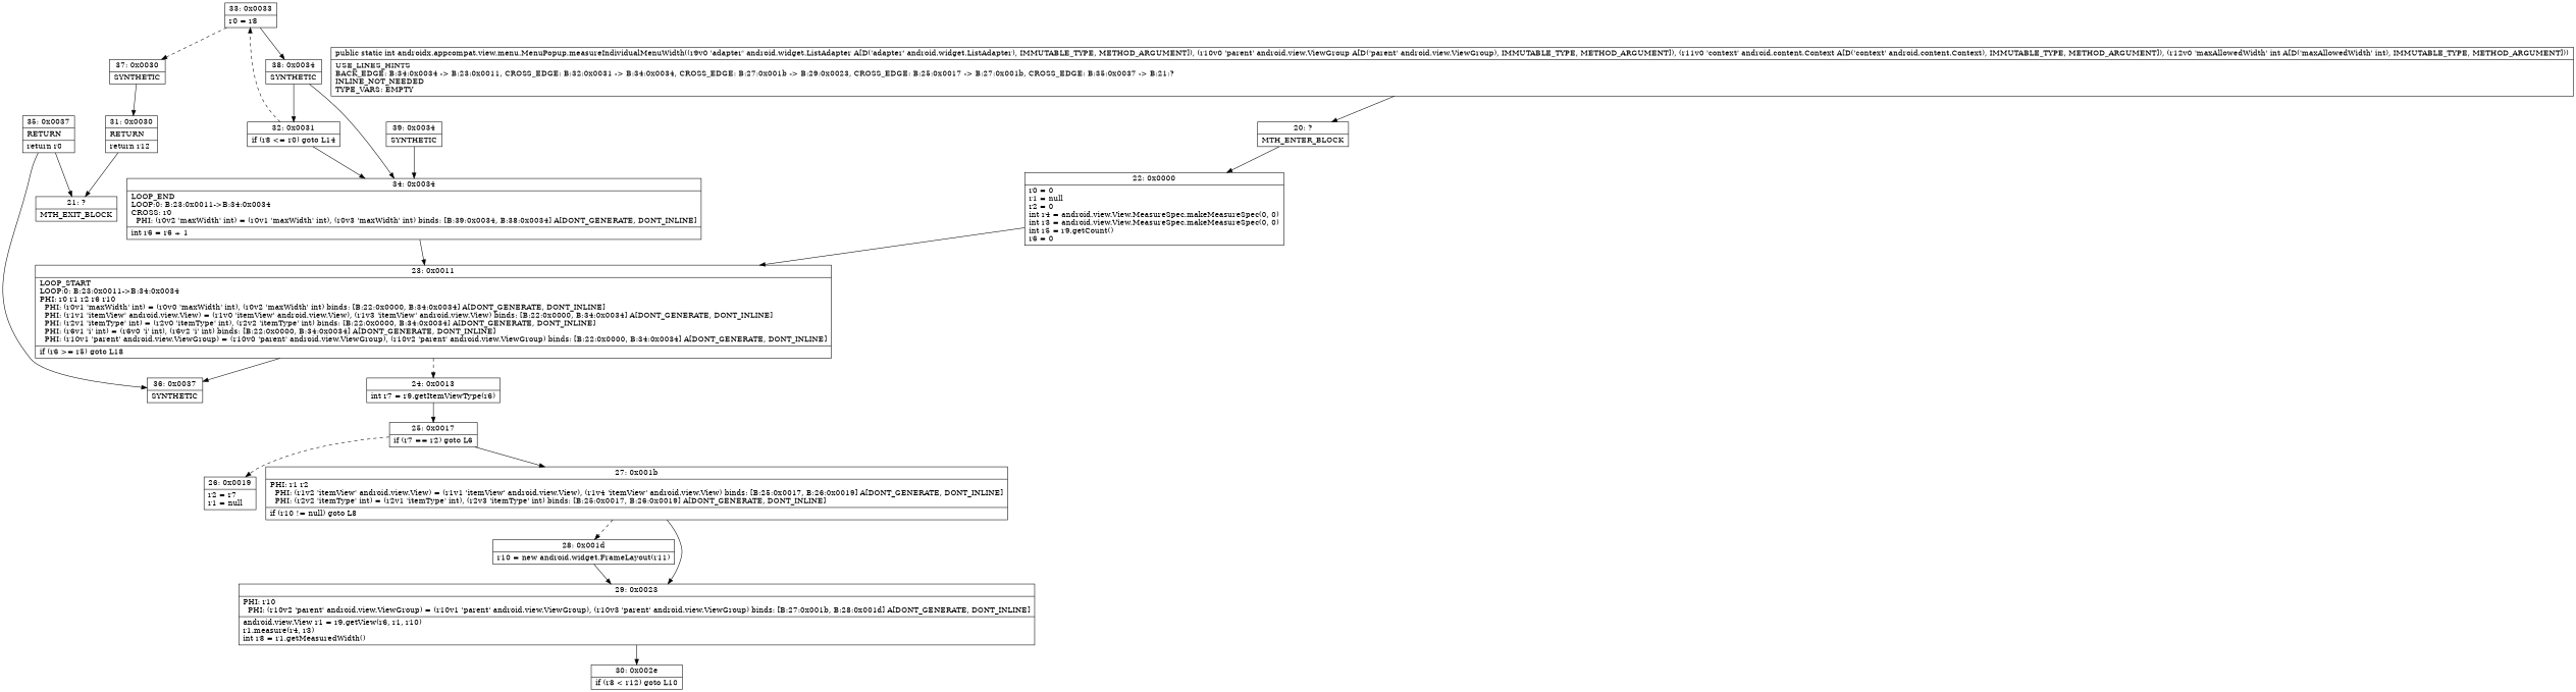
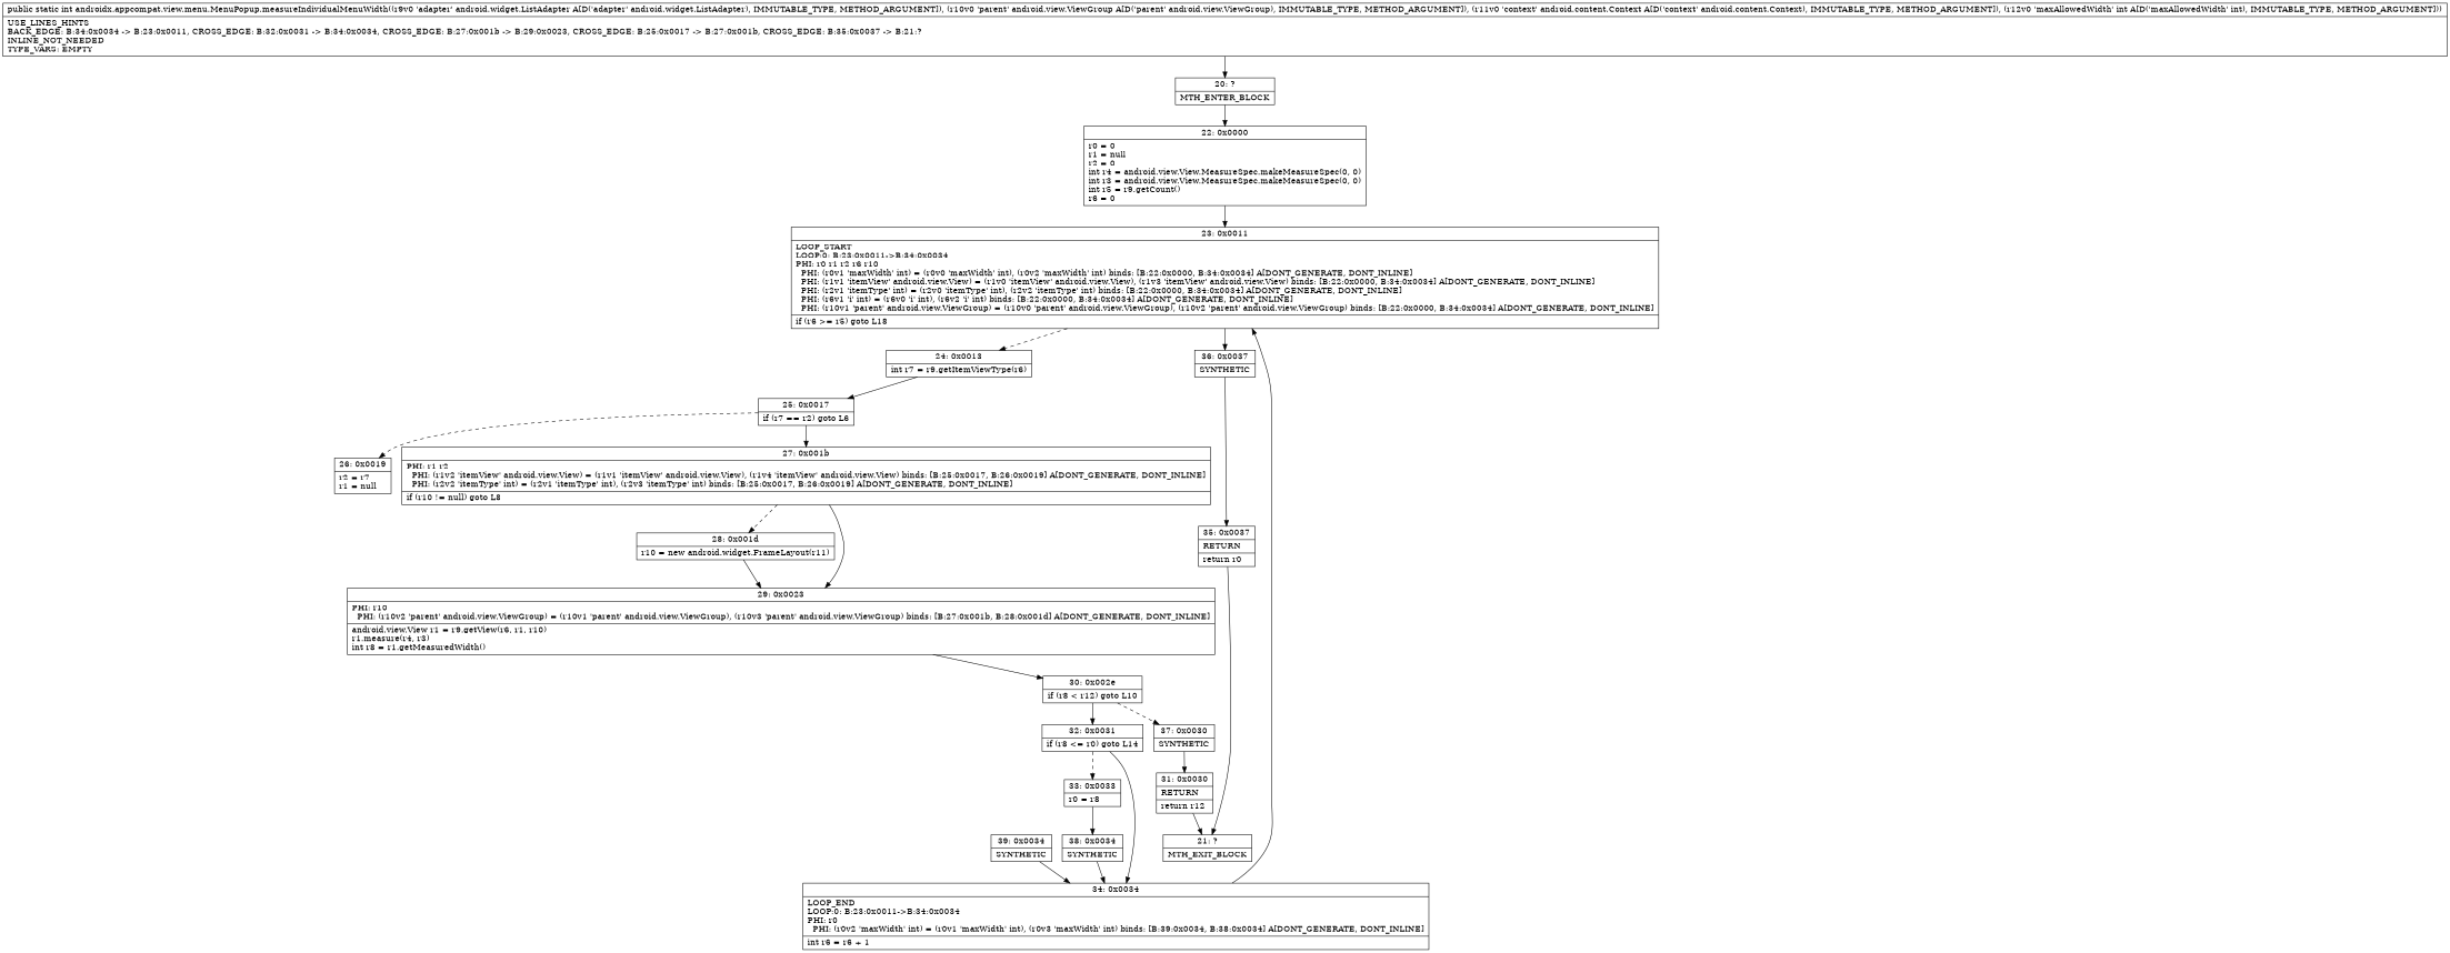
  digraph {
    node [shape=record]
    n1 [label="{20\:\ ?|MTH_ENTER_BLOCK\l}"]
    n2 [label="{22\:\ 0x0000|r0 = 0\lr1 = null\lr2 = 0\lint r4 = android.view.View.MeasureSpec.makeMeasureSpec(0, 0)\lint r3 = android.view.View.MeasureSpec.makeMeasureSpec(0, 0)\lint r5 = r9.getCount()\lr6 = 0\l}"]
    n3 [label="{23\:\ 0x0011|LOOP_START\lLOOP:0: B:23:0x0011\-\>B:34:0x0034\lPHI: r0 r1 r2 r6 r10 \l  PHI: (r0v1 'maxWidth' int) = (r0v0 'maxWidth' int), (r0v2 'maxWidth' int) binds: [B:22:0x0000, B:34:0x0034] A[DONT_GENERATE, DONT_INLINE]\l  PHI: (r1v1 'itemView' android.view.View) = (r1v0 'itemView' android.view.View), (r1v3 'itemView' android.view.View) binds: [B:22:0x0000, B:34:0x0034] A[DONT_GENERATE, DONT_INLINE]\l  PHI: (r2v1 'itemType' int) = (r2v0 'itemType' int), (r2v2 'itemType' int) binds: [B:22:0x0000, B:34:0x0034] A[DONT_GENERATE, DONT_INLINE]\l  PHI: (r6v1 'i' int) = (r6v0 'i' int), (r6v2 'i' int) binds: [B:22:0x0000, B:34:0x0034] A[DONT_GENERATE, DONT_INLINE]\l  PHI: (r10v1 'parent' android.view.ViewGroup) = (r10v0 'parent' android.view.ViewGroup), (r10v2 'parent' android.view.ViewGroup) binds: [B:22:0x0000, B:34:0x0034] A[DONT_GENERATE, DONT_INLINE]\l|if (r6 \>= r5) goto L18\l}"]
    n4 [label="{24\:\ 0x0013|int r7 = r9.getItemViewType(r6)\l}"]
    n5 [label="{36\:\ 0x0037|SYNTHETIC\l}"]
    n6 [label="{25\:\ 0x0017|if (r7 == r2) goto L6\l}"]
    n7 [label="{35\:\ 0x0037|RETURN\l|return r0\l}"]
    n8 [label="{26\:\ 0x0019|r2 = r7\lr1 = null\l}"]
    n9 [label="{27\:\ 0x001b|PHI: r1 r2 \l  PHI: (r1v2 'itemView' android.view.View) = (r1v1 'itemView' android.view.View), (r1v4 'itemView' android.view.View) binds: [B:25:0x0017, B:26:0x0019] A[DONT_GENERATE, DONT_INLINE]\l  PHI: (r2v2 'itemType' int) = (r2v1 'itemType' int), (r2v3 'itemType' int) binds: [B:25:0x0017, B:26:0x0019] A[DONT_GENERATE, DONT_INLINE]\l|if (r10 != null) goto L8\l}"]
    n10 [label="{28\:\ 0x001d|r10 = new android.widget.FrameLayout(r11)\l}"]
    n11 [label="{29\:\ 0x0023|PHI: r10 \l  PHI: (r10v2 'parent' android.view.ViewGroup) = (r10v1 'parent' android.view.ViewGroup), (r10v3 'parent' android.view.ViewGroup) binds: [B:27:0x001b, B:28:0x001d] A[DONT_GENERATE, DONT_INLINE]\l|android.view.View r1 = r9.getView(r6, r1, r10)\lr1.measure(r4, r3)\lint r8 = r1.getMeasuredWidth()\l}"]
    n12 [label="{30\:\ 0x002e|if (r8 \< r12) goto L10\l}"]
    n13 [label="{32\:\ 0x0031|if (r8 \<= r0) goto L14\l}"]
    n14 [label="{37\:\ 0x0030|SYNTHETIC\l}"]
    n15 [label="{33\:\ 0x0033|r0 = r8\l}"]
-   n16 [label="{34\:\ 0x0034|LOOP_END\lLOOP:0: B:23:0x0011\-\>B:34:0x0034\lCROSS: r0 \l  PHI: (r0v2 'maxWidth' int) = (r0v1 'maxWidth' int), (r0v3 'maxWidth' int) binds: [B:39:0x0034, B:38:0x0034] A[DONT_GENERATE, DONT_INLINE]\l|int r6 = r6 + 1\l}"]
+   n16 [label="{34\:\ 0x0034|LOOP_END\lLOOP:0: B:23:0x0011\-\>B:34:0x0034\lPHI: r0 \l  PHI: (r0v2 'maxWidth' int) = (r0v1 'maxWidth' int), (r0v3 'maxWidth' int) binds: [B:39:0x0034, B:38:0x0034] A[DONT_GENERATE, DONT_INLINE]\l|int r6 = r6 + 1\l}"]
    n17 [label="{31\:\ 0x0030|RETURN\l|return r12\l}"]
    n18 [label="{38\:\ 0x0034|SYNTHETIC\l}"]
    n19 [label="{39\:\ 0x0034|SYNTHETIC\l}"]
    n20 [label="{21\:\ ?|MTH_EXIT_BLOCK\l}"]
    n21 [label="{public static int androidx.appcompat.view.menu.MenuPopup.measureIndividualMenuWidth((r9v0 'adapter' android.widget.ListAdapter A[D('adapter' android.widget.ListAdapter), IMMUTABLE_TYPE, METHOD_ARGUMENT]), (r10v0 'parent' android.view.ViewGroup A[D('parent' android.view.ViewGroup), IMMUTABLE_TYPE, METHOD_ARGUMENT]), (r11v0 'context' android.content.Context A[D('context' android.content.Context), IMMUTABLE_TYPE, METHOD_ARGUMENT]), (r12v0 'maxAllowedWidth' int A[D('maxAllowedWidth' int), IMMUTABLE_TYPE, METHOD_ARGUMENT]))  | USE_LINES_HINTS\lBACK_EDGE: B:34:0x0034 \-\> B:23:0x0011, CROSS_EDGE: B:32:0x0031 \-\> B:34:0x0034, CROSS_EDGE: B:27:0x001b \-\> B:29:0x0023, CROSS_EDGE: B:25:0x0017 \-\> B:27:0x001b, CROSS_EDGE: B:35:0x0037 \-\> B:21:?\lINLINE_NOT_NEEDED\lTYPE_VARS: EMPTY\l}"]
    n1 -> n2
    n2 -> n3
    n3 -> n4 [style=dashed]
    n3 -> n5
    n4 -> n6
-   n7 -> n5
+   n5 -> n7
    n6 -> n8 [style=dashed]
    n6 -> n9
    n7 -> n20
    n9 -> n10 [style=dashed]
    n9 -> n11
    n10 -> n11
    n11 -> n12
-   n18 -> n13
-   n15 -> n14 [style=dashed]
+   n12 -> n13
+   n12 -> n14 [style=dashed]
    n13 -> n15 [style=dashed]
    n13 -> n16
    n14 -> n17
    n15 -> n18
    n16 -> n3
    n17 -> n20
    n18 -> n16
    n19 -> n16
    n21 -> n1
  }
